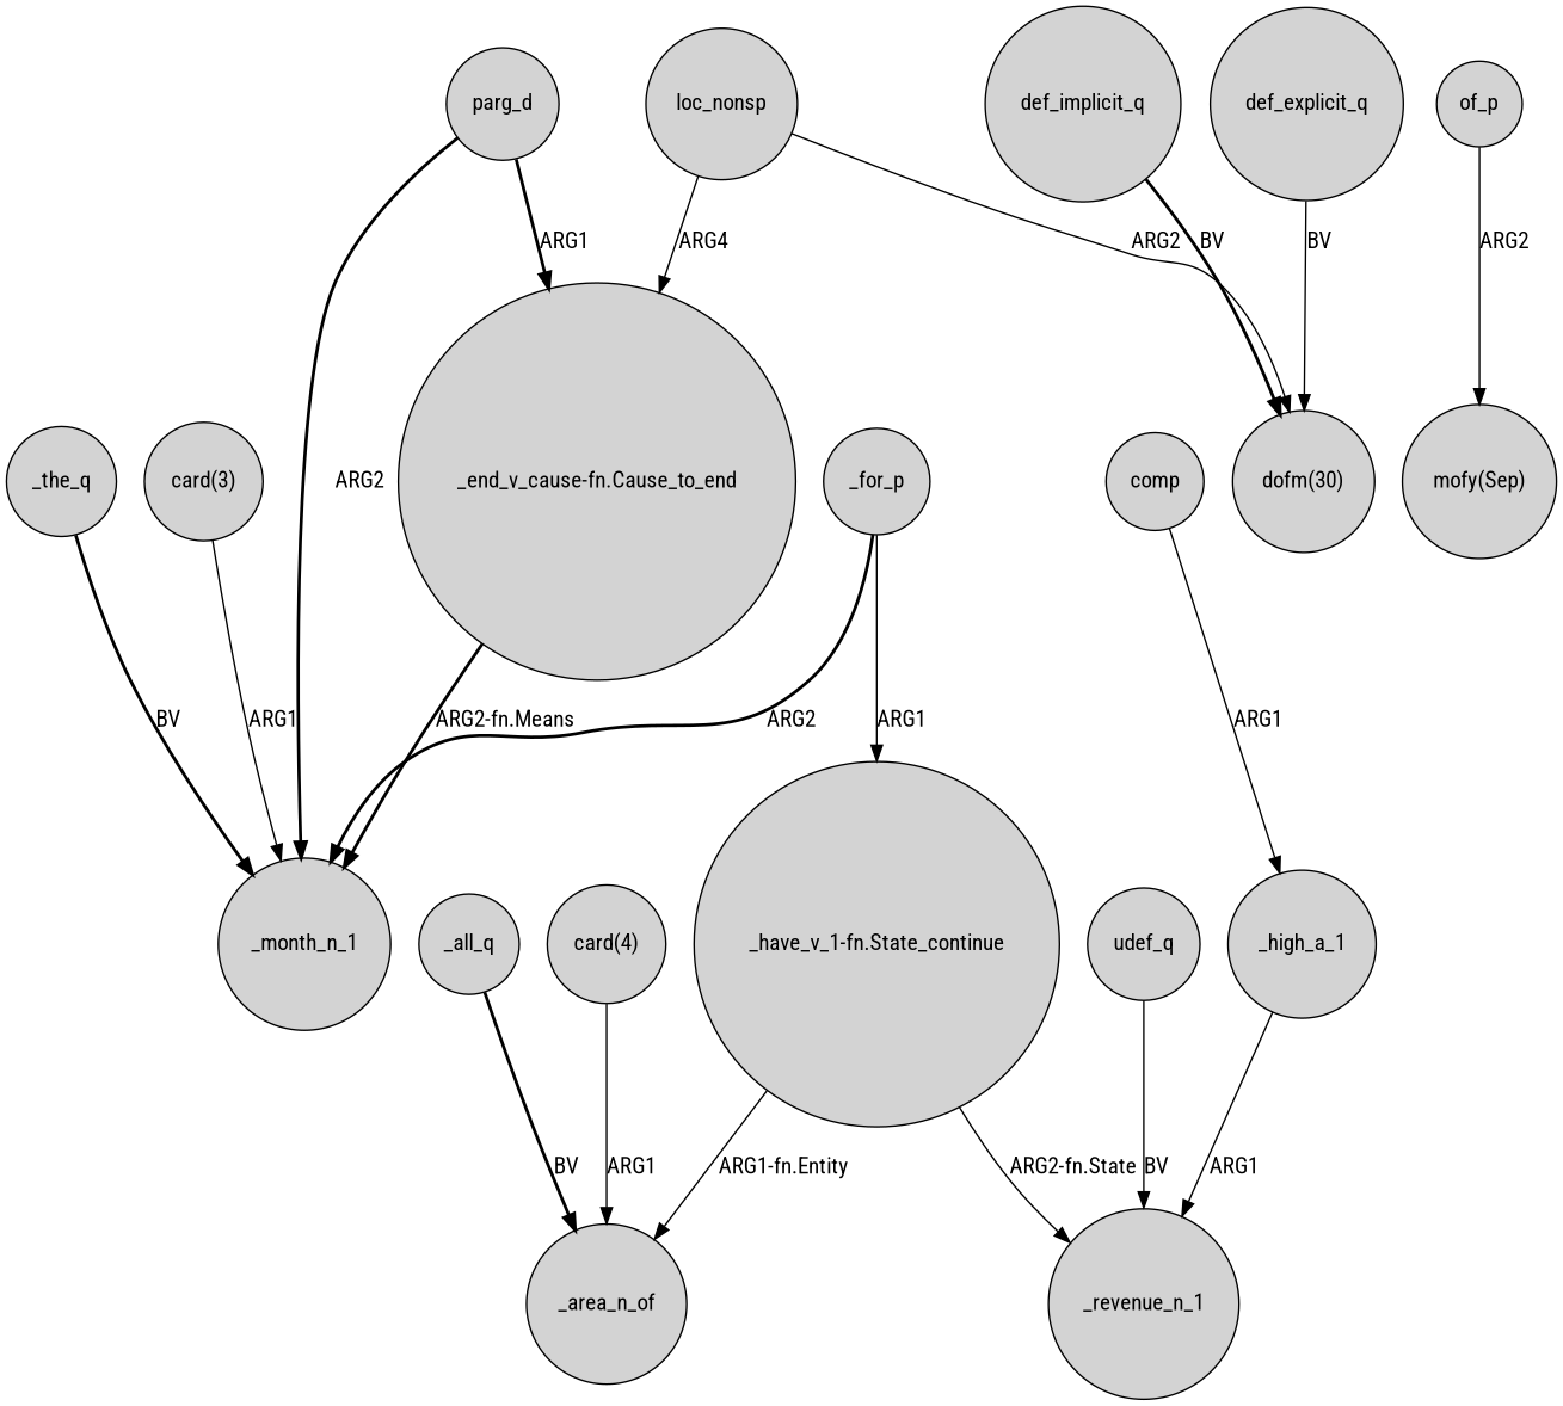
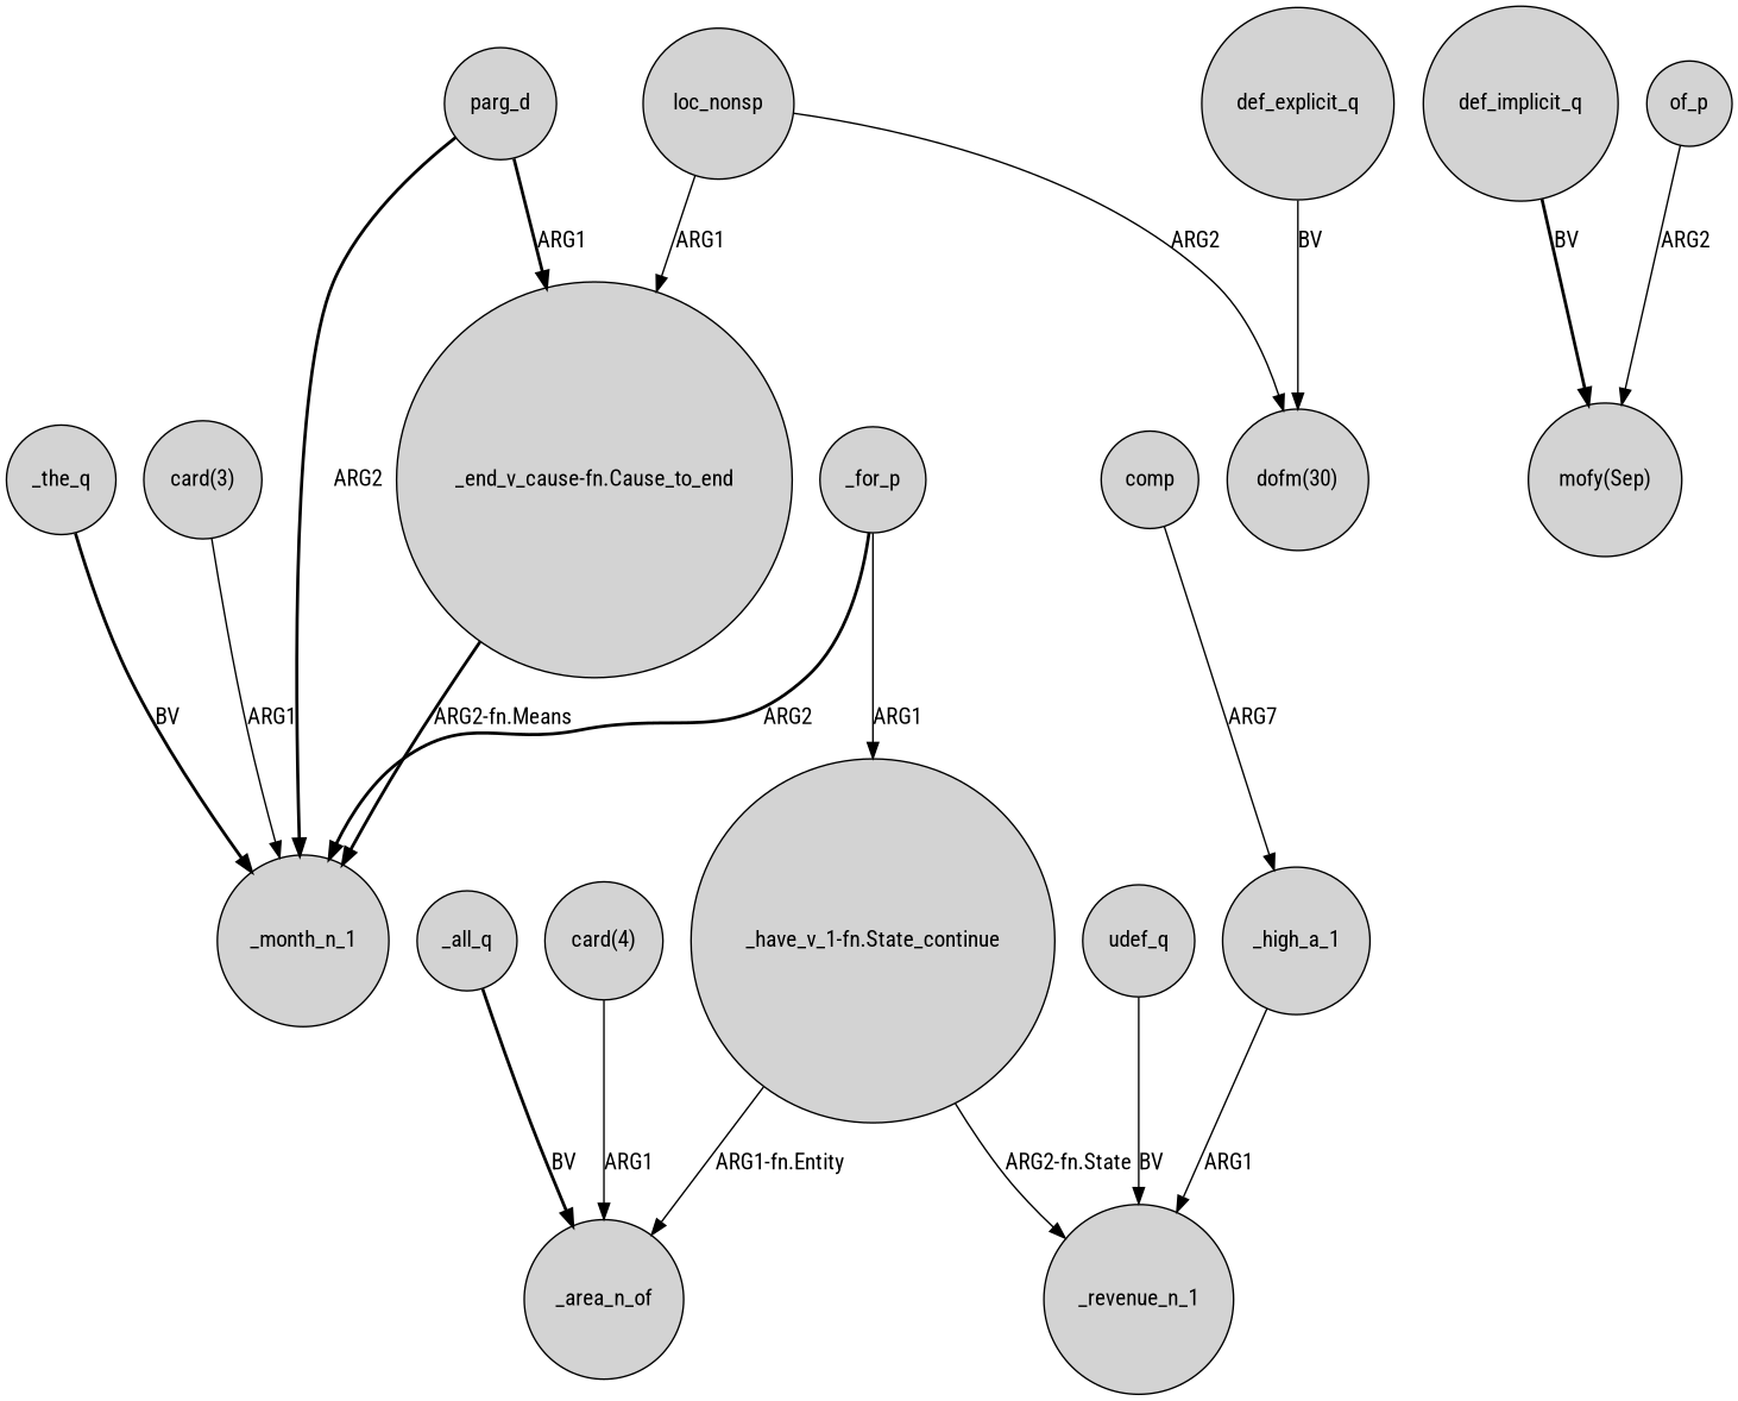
  digraph {
    fontname="Roboto Condensed"
    node [fontname="Roboto Condensed" shape=circle style=filled]
    edge [fontname="Roboto Condensed" style=solid]
    parg_d
    "_end_v_cause-fn.Cause_to_end"
    _month_n_1
    _the_q
    "card(4)"
    _area_n_of
    def_implicit_q
    "mofy(Sep)"
    "card(3)"
    def_explicit_q
    "dofm(30)"
    of_p
    udef_q
    _revenue_n_1
    comp
    _high_a_1
    loc_nonsp
    _all_q
    "_have_v_1-fn.State_continue"
    _for_p
    parg_d -> "_end_v_cause-fn.Cause_to_end" [label=ARG1 style=bold]
    parg_d -> _month_n_1 [label=ARG2 style=bold]
    "_end_v_cause-fn.Cause_to_end" -> _month_n_1 [label="ARG2-fn.Means" style=bold]
    _the_q -> _month_n_1 [label=BV style=bold]
    "card(4)" -> _area_n_of [label=ARG1]
-   def_implicit_q -> "dofm(30)" [label=BV style=bold]
+   def_implicit_q -> "mofy(Sep)" [label=BV style=bold]
    "card(3)" -> _month_n_1 [label=ARG1]
    def_explicit_q -> "dofm(30)" [label=BV]
    of_p -> "mofy(Sep)" [label=ARG2]
    udef_q -> _revenue_n_1 [label=BV]
-   comp -> _high_a_1 [label=ARG1]
+   comp -> _high_a_1 [label=ARG7]
    _high_a_1 -> _revenue_n_1 [label=ARG1]
-   loc_nonsp -> "_end_v_cause-fn.Cause_to_end" [label=ARG4]
+   loc_nonsp -> "_end_v_cause-fn.Cause_to_end" [label=ARG1]
    loc_nonsp -> "dofm(30)" [label=ARG2]
    _all_q -> _area_n_of [label=BV style=bold]
    "_have_v_1-fn.State_continue" -> _area_n_of [label="ARG1-fn.Entity"]
    "_have_v_1-fn.State_continue" -> _revenue_n_1 [label="ARG2-fn.State"]
    _for_p -> _month_n_1 [label=ARG2 style=bold]
    _for_p -> "_have_v_1-fn.State_continue" [label=ARG1]
  }
